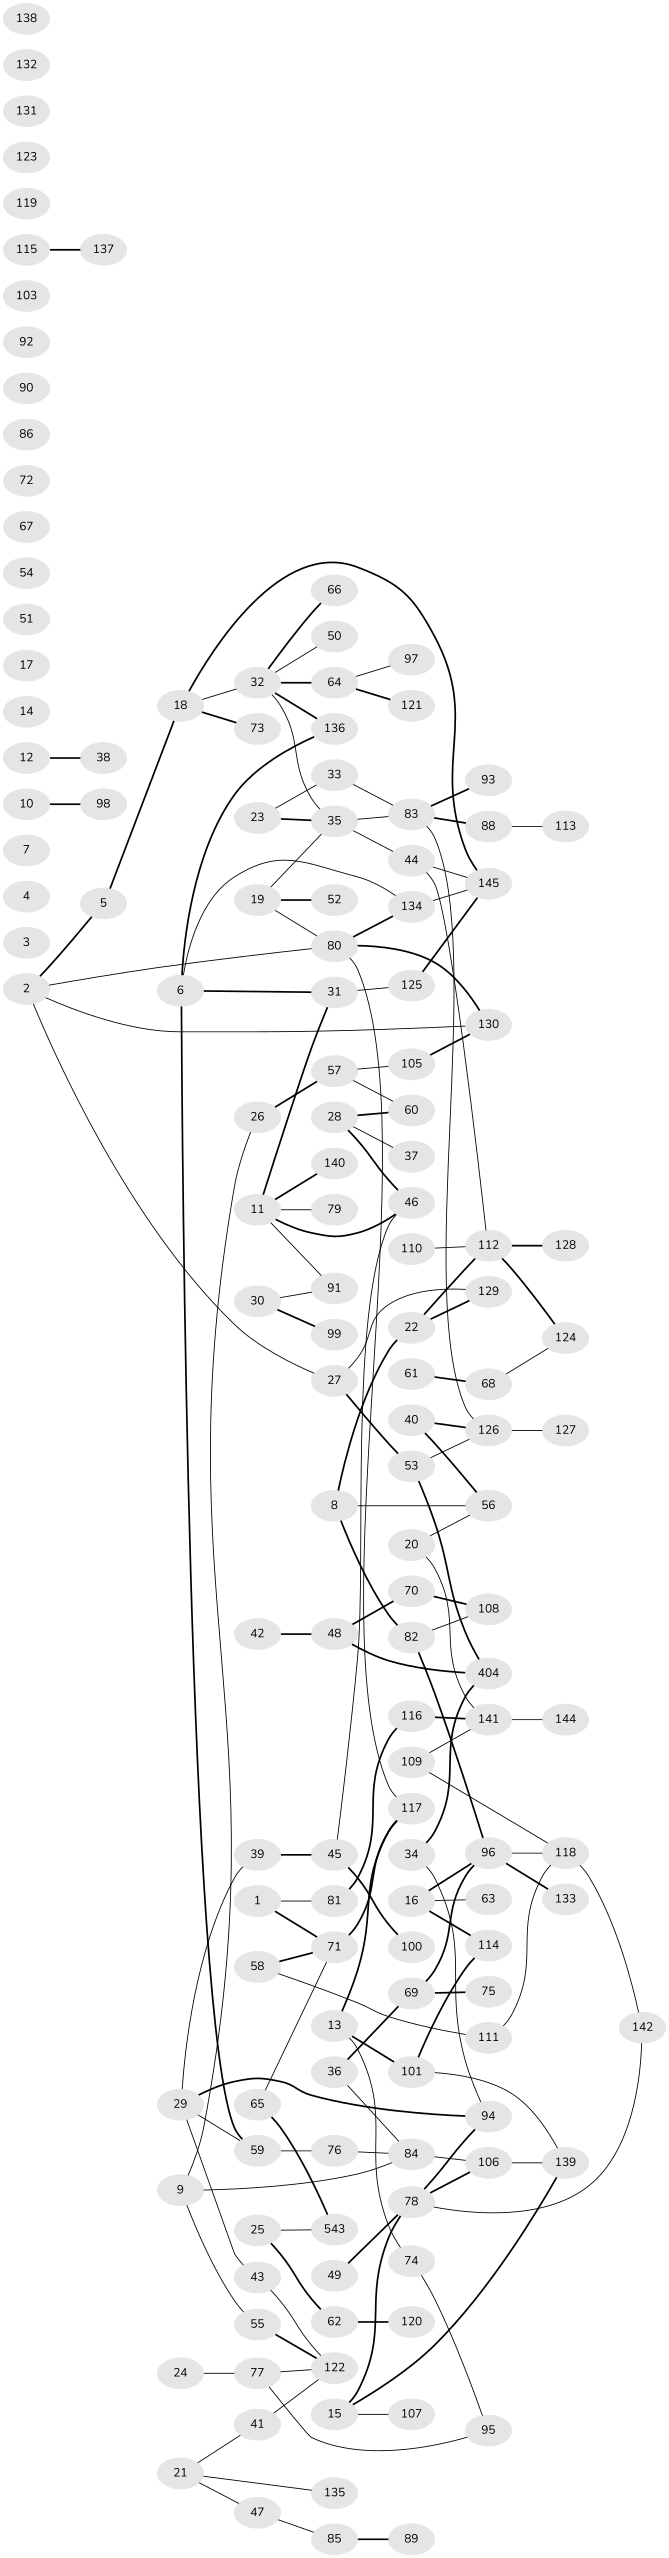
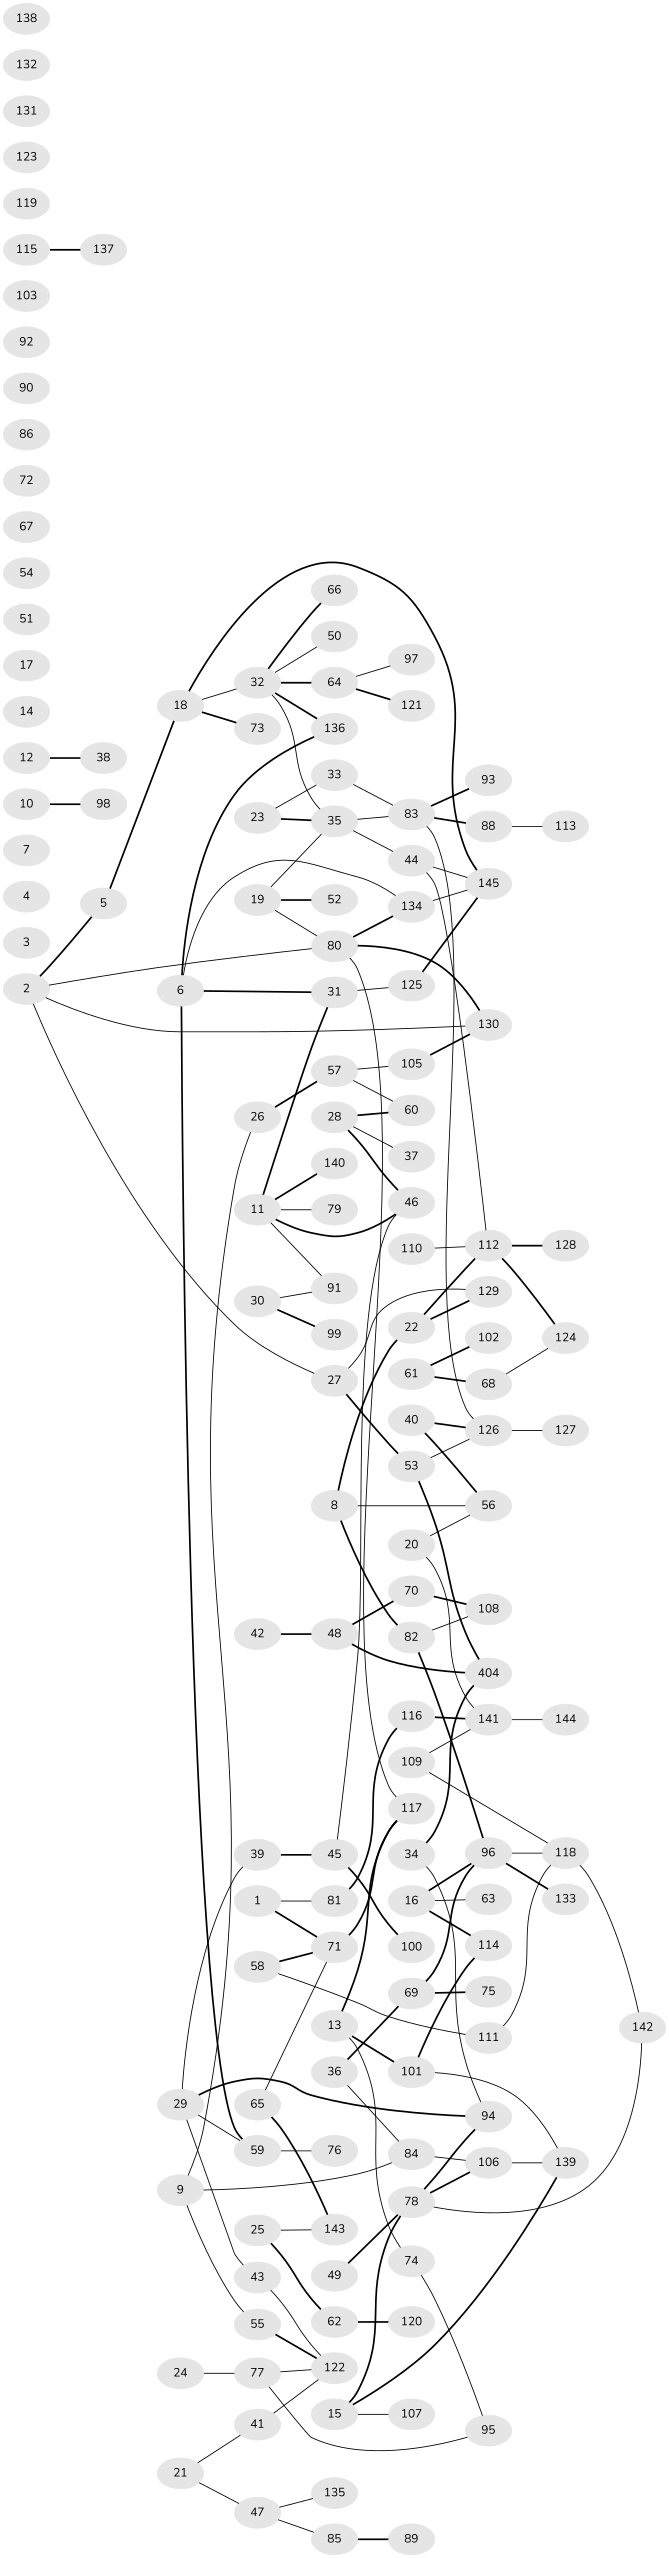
  graph {
    fontname=Nunito
    rankdir=LR
    node [color=gray90 fontname=Nunito style=filled]
    edge [fontname=Nunito style=bold]
    1
    71
    81
    117
    77
    122
    95
    116
    2
    5
    27
    80
    130
    18
    129
    53
    134
    3
    4
    32
    73
    145
    6
    31
    59
    136
    125
    76
    7
    8
    22
    56
    82
    112
    96
    108
    9
    26
    55
    84
    57
    106
    10
    98
    11
    46
    79
    91
    140
    12
    38
    13
    74
    101
    139
    114
    14
    15
    78
    107
    94
    142
    16
    63
    118
    133
    17
    35
    50
    64
    66
    19
    52
    83
    44
    20
    141
    144
    21
    41
    47
    135
    85
    124
    128
    23
    33
    24
    25
    62
-   143 [label=543]
+   143
    120
    60
    105
    n95 [label=404]
    126
    28
    37
    29
    39
    43
    45
    30
    99
    97
    121
    88
    93
    34
    36
    69
    75
    100
    40
    127
    42
    48
    70
    89
    49
    51
    54
    58
    111
    61
    68
+   102
    65
    67
    72
    113
    86
    90
    92
    103
    109
    110
    115
    137
    119
    123
    131
    132
    138
    1 -- 71
    1 -- 81 [style=solid]
    71 -- 117
    81 -- 116
    77 -- 122 [style=solid]
    77 -- 95 [style=solid]
    116 -- 141
    2 -- 5
    2 -- 27 [style=solid]
    2 -- 80 [style=solid]
    2 -- 130 [style=solid]
    5 -- 18
    27 -- 129 [style=solid]
    27 -- 53
    80 -- 117 [style=solid]
    80 -- 130
    80 -- 134
    18 -- 32 [style=solid]
    18 -- 73
    18 -- 145
    53 -- n95
    53 -- 126 [style=solid]
    134 -- 145 [style=solid]
    32 -- 136
    32 -- 35 [style=solid]
    32 -- 50 [style=solid]
    32 -- 64
    32 -- 66
    6 -- 134 [style=solid]
    6 -- 31
    6 -- 59
    6 -- 136
    31 -- 125 [style=solid]
    59 -- 76 [style=solid]
    125 -- 145
-   76 -- 84 [style=solid]
    8 -- 22
    8 -- 56 [style=solid]
    8 -- 82
    22 -- 129
    22 -- 112
    82 -- 96
    82 -- 108 [style=solid]
    112 -- 124
    112 -- 128
    96 -- 118 [style=solid]
    96 -- 133
    9 -- 26 [style=solid]
    9 -- 55 [style=solid]
    9 -- 84 [style=solid]
    26 -- 57
    55 -- 122
    84 -- 106 [style=solid]
    57 -- 60 [style=solid]
    57 -- 105 [style=solid]
    106 -- 139 [style=solid]
    10 -- 98
    11 -- 31
    11 -- 46
    11 -- 79 [style=solid]
    11 -- 91 [style=solid]
    11 -- 140
    12 -- 38
    13 -- 117
    13 -- 74 [style=solid]
    13 -- 101
    74 -- 95 [style=solid]
    101 -- 139 [style=solid]
    101 -- 114
    15 -- 139
    15 -- 78
    15 -- 107 [style=solid]
    78 -- 106
    78 -- 94
    78 -- 142 [style=solid]
    16 -- 96
    16 -- 114
    16 -- 63 [style=solid]
    118 -- 142 [style=solid]
    35 -- 83 [style=solid]
    35 -- 44 [style=solid]
    64 -- 97 [style=solid]
    64 -- 121
    19 -- 80 [style=solid]
    19 -- 35 [style=solid]
    19 -- 52
    83 -- 126 [style=solid]
    83 -- 88
    83 -- 93
    44 -- 145 [style=solid]
    44 -- 112 [style=solid]
    20 -- 56 [style=solid]
    20 -- 141 [style=solid]
    141 -- 144 [style=solid]
    21 -- 41 [style=solid]
    21 -- 47 [style=solid]
-   21 -- 135 [style=solid]
+   47 -- 135 [style=solid]
    41 -- 122 [style=solid]
    47 -- 85 [style=solid]
    85 -- 89
    23 -- 35
    23 -- 33 [style=solid]
    33 -- 83 [style=solid]
    24 -- 77 [style=solid]
    25 -- 62
    25 -- 143 [style=solid]
    62 -- 120
    105 -- 130
    126 -- 127 [style=solid]
    28 -- 46
    28 -- 60
    28 -- 37 [style=solid]
    29 -- 59 [style=solid]
    29 -- 94
    29 -- 39 [style=solid]
    29 -- 43 [style=solid]
    39 -- 45
    43 -- 122 [style=solid]
    45 -- 46 [style=solid]
    45 -- 100
    30 -- 91 [style=solid]
    30 -- 99
    88 -- 113 [style=solid]
    34 -- 94 [style=solid]
    34 -- n95
    36 -- 84 [style=solid]
    36 -- 69
    69 -- 96
    69 -- 75
    40 -- 56
    40 -- 126
    42 -- 48
    48 -- n95
    48 -- 70
    70 -- 108
    49 -- 78
    58 -- 71
    58 -- 111 [style=solid]
    111 -- 118 [style=solid]
    61 -- 68
+   61 -- 102
    68 -- 124 [style=solid]
    65 -- 71 [style=solid]
    65 -- 143
    109 -- 118 [style=solid]
    109 -- 141 [style=solid]
    110 -- 112 [style=solid]
    115 -- 137
  }
